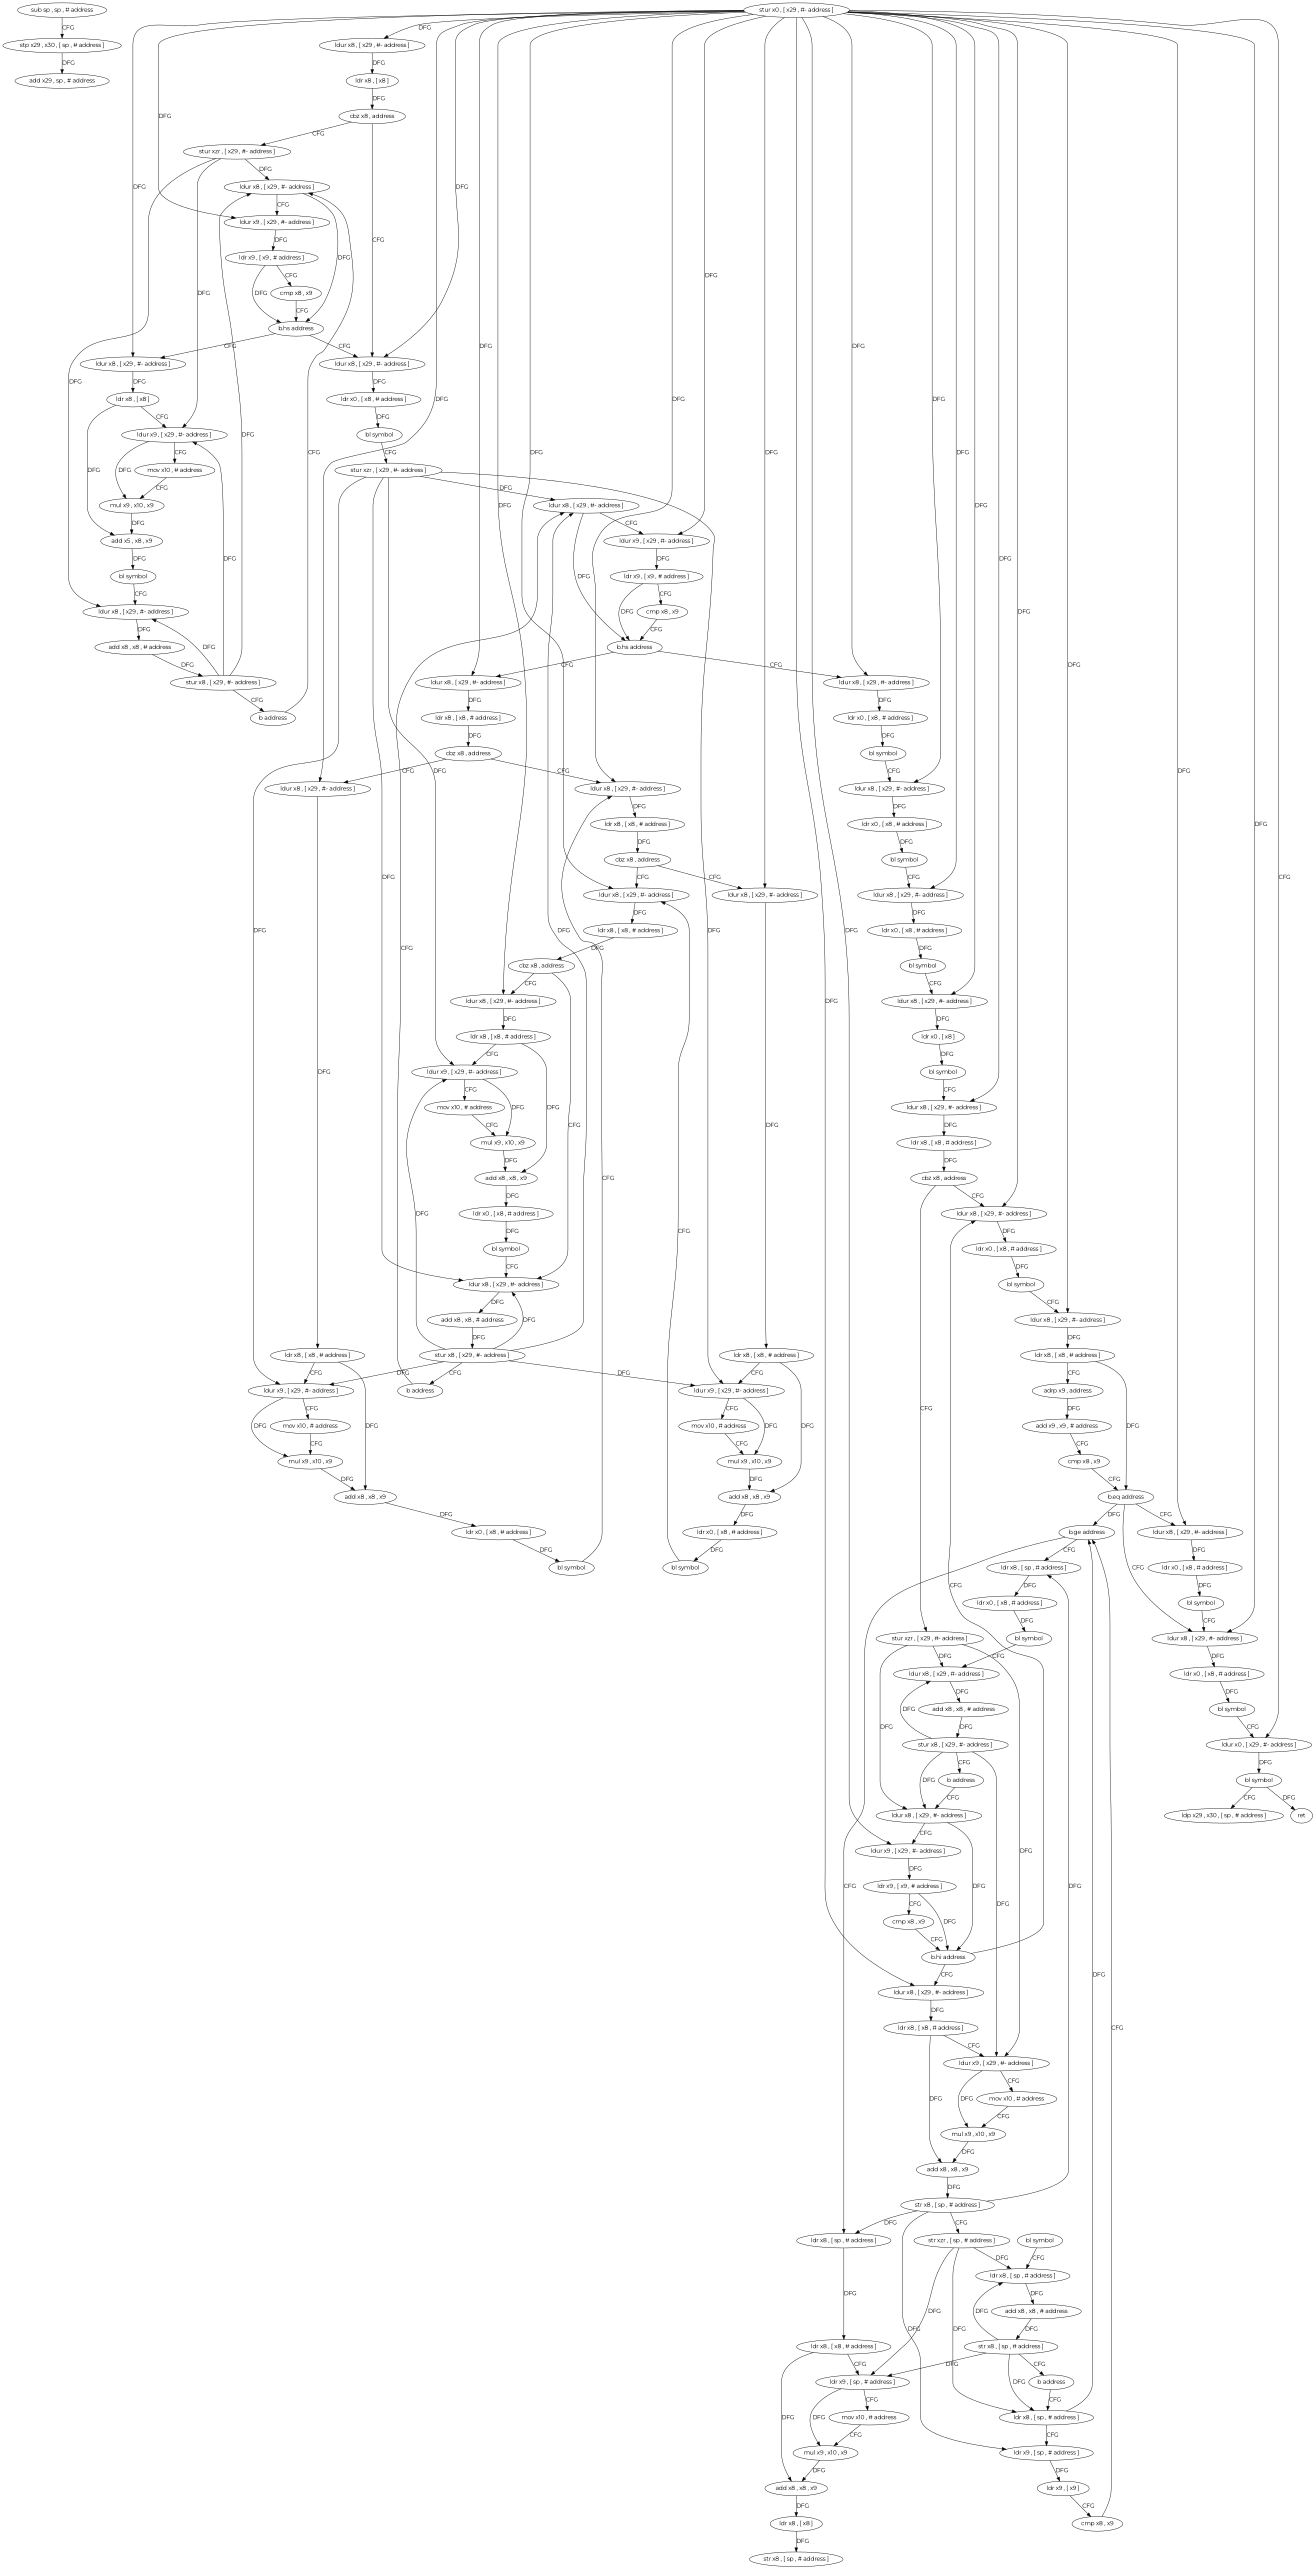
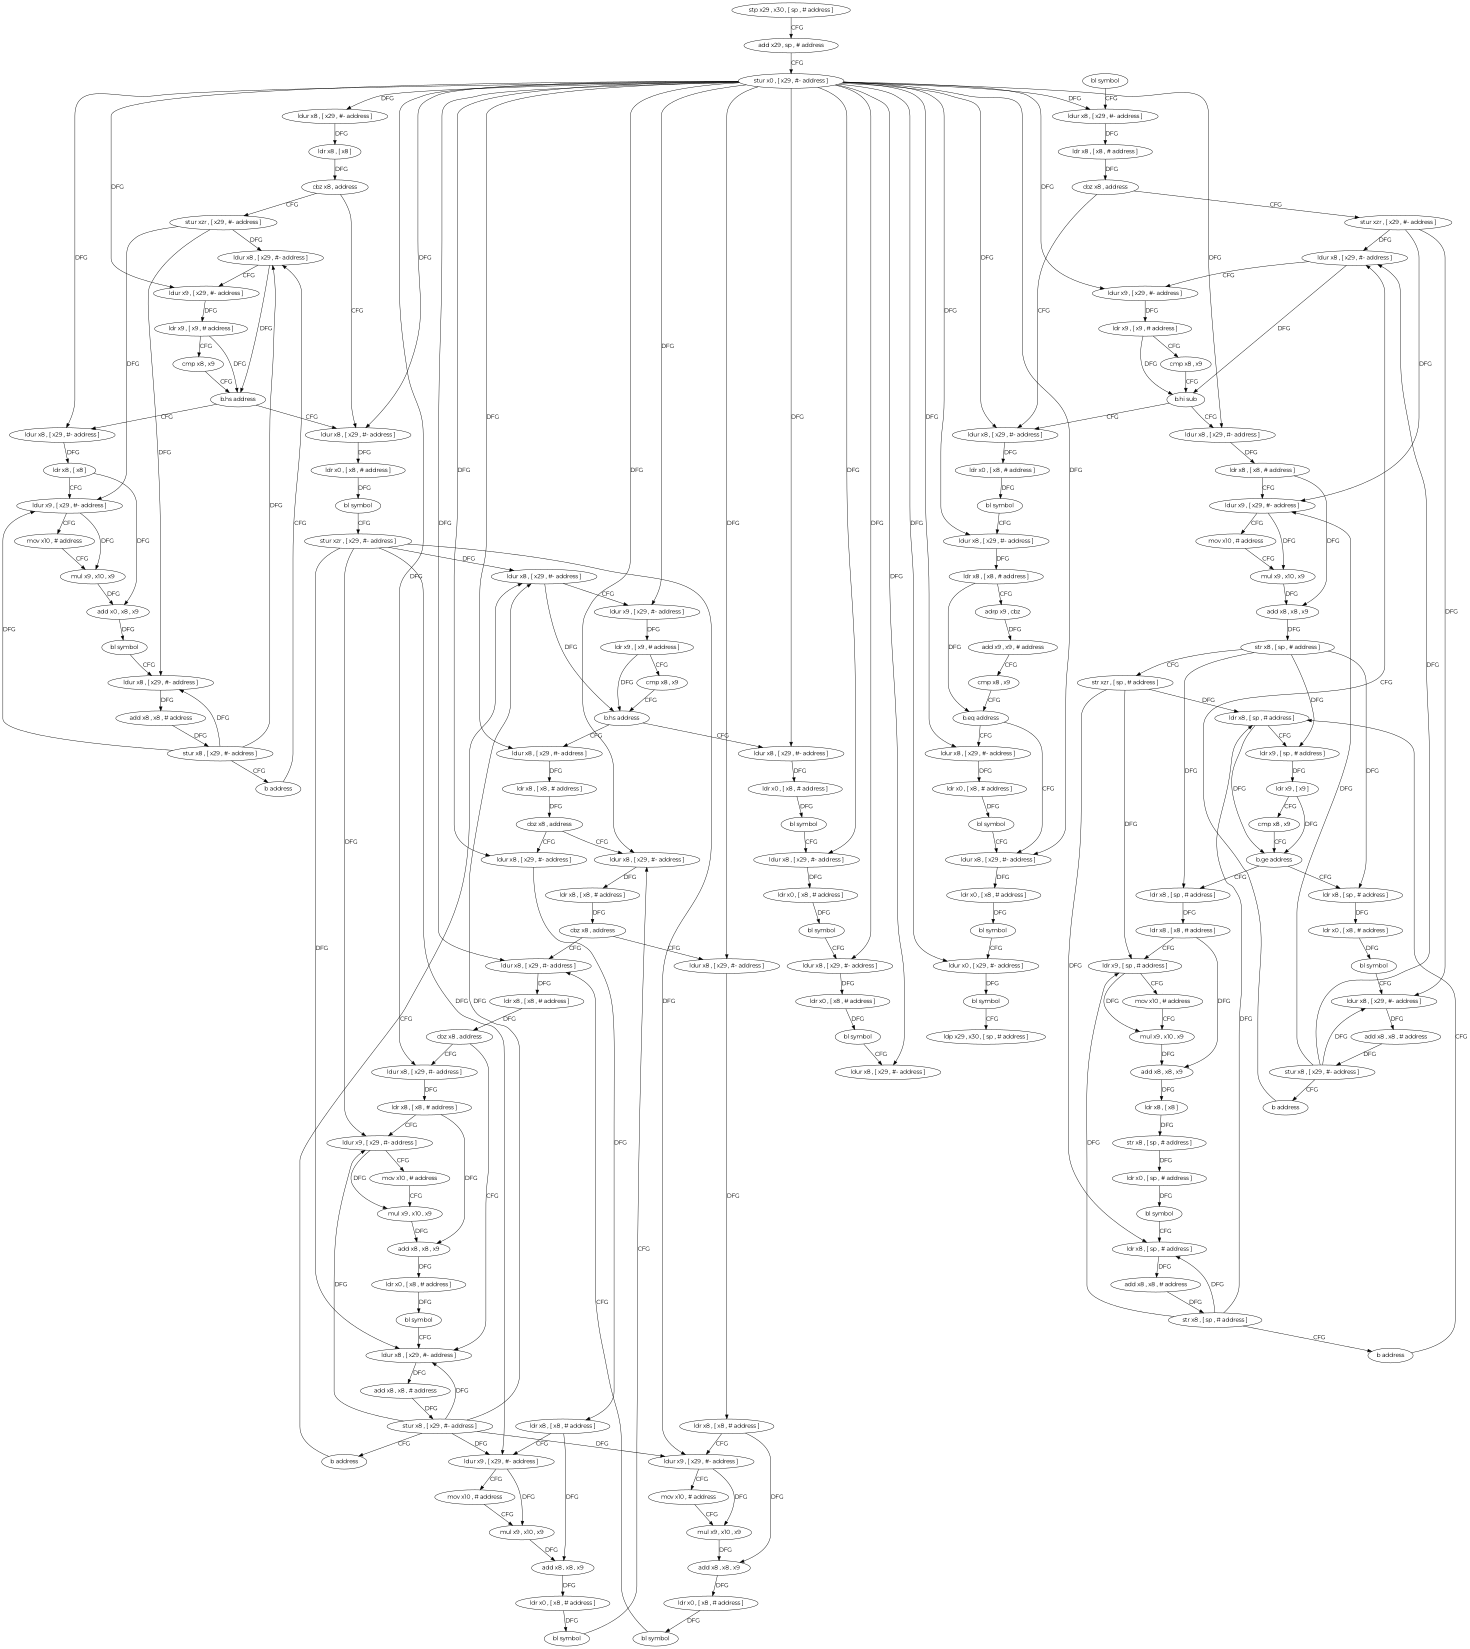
  digraph {
    fontname=Montserrat
    node [fontname=Montserrat]
    edge [fontname=Montserrat]
-   n1 [label="sub sp , sp , # address"]
    n2 [label="stp x29 , x30 , [ sp , # address ]"]
    n3 [label="add x29 , sp , # address"]
    n4 [label="stur x0 , [ x29 , #- address ]"]
    n5 [label="ldur x8 , [ x29 , #- address ]"]
    n6 [label="ldur x8 , [ x29 , #- address ]"]
    n7 [label="ldur x8 , [ x29 , #- address ]"]
    n8 [label="ldur x8 , [ x29 , #- address ]"]
    n9 [label="ldur x8 , [ x29 , #- address ]"]
    n10 [label="ldur x8 , [ x29 , #- address ]"]
    n11 [label="ldur x8 , [ x29 , #- address ]"]
    n12 [label="ldur x8 , [ x29 , #- address ]"]
    n13 [label="ldur x8 , [ x29 , #- address ]"]
    n14 [label="ldur x8 , [ x29 , #- address ]"]
    n15 [label="ldur x8 , [ x29 , #- address ]"]
    n16 [label="ldur x8 , [ x29 , #- address ]"]
    n17 [label="ldur x8 , [ x29 , #- address ]"]
    n18 [label="ldur x8 , [ x29 , #- address ]"]
    n19 [label="ldur x8 , [ x29 , #- address ]"]
    n20 [label="ldur x8 , [ x29 , #- address ]"]
    n21 [label="ldur x8 , [ x29 , #- address ]"]
    n22 [label="ldur x9 , [ x29 , #- address ]"]
    n23 [label="ldur x0 , [ x29 , #- address ]"]
    n24 [label="ldur x8 , [ x29 , #- address ]"]
    n25 [label="ldur x8 , [ x29 , #- address ]"]
    n26 [label="ldur x9 , [ x29 , #- address ]"]
    n27 [label="ldur x9 , [ x29 , #- address ]"]
    n28 [label="ldr x8 , [ x8 ]"]
    n29 [label="ldr x0 , [ x8 , # address ]"]
    n30 [label="ldr x0 , [ x8 , # address ]"]
    n31 [label="ldr x0 , [ x8 , # address ]"]
    n32 [label="ldr x0 , [ x8 , # address ]"]
-   n33 [label="ldr x0 , [ x8 ]"]
    n34 [label="ldr x8 , [ x8 , # address ]"]
    n35 [label="ldr x0 , [ x8 , # address ]"]
    n36 [label="ldr x8 , [ x8 , # address ]"]
    n37 [label="ldr x8 , [ x8 , # address ]"]
    n38 [label="ldr x8 , [ x8 , # address ]"]
    n39 [label="ldr x8 , [ x8 ]"]
    n40 [label="ldr x8 , [ x8 , # address ]"]
    n41 [label="ldr x0 , [ x8 , # address ]"]
    n42 [label="ldr x0 , [ x8 , # address ]"]
    n43 [label="ldr x8 , [ x8 , # address ]"]
    n44 [label="ldr x8 , [ x8 , # address ]"]
    n45 [label="ldr x9 , [ x9 , # address ]"]
    n46 [label="bl symbol"]
    n47 [label="ldr x8 , [ x8 , # address ]"]
    n48 [label="ldr x8 , [ x8 , # address ]"]
    n49 [label="ldr x9 , [ x9 , # address ]"]
    n50 [label="ldr x9 , [ x9 , # address ]"]
    n51 [label="cbz x8 , address"]
    n52 [label="stur xzr , [ x29 , #- address ]"]
    n53 [label="ldur x8 , [ x29 , #- address ]"]
    n54 [label="ldur x9 , [ x29 , #- address ]"]
    n55 [label="ldur x8 , [ x29 , #- address ]"]
    n56 [label="bl symbol"]
    n57 [label="b.hs address"]
    n58 [label="mov x10 , # address"]
    n59 [label="mul x9 , x10 , x9"]
    n60 [label="add x8 , x8 , # address"]
    n61 [label="stur xzr , [ x29 , #- address ]"]
    n62 [label="ldur x8 , [ x29 , #- address ]"]
    n63 [label="ldur x9 , [ x29 , #- address ]"]
    n64 [label="ldur x8 , [ x29 , #- address ]"]
    n65 [label="ldur x9 , [ x29 , #- address ]"]
    n66 [label="ldur x9 , [ x29 , #- address ]"]
    n67 [label="b.hs address"]
    n68 [label="mov x10 , # address"]
    n69 [label="mul x9 , x10 , x9"]
    n70 [label="add x8 , x8 , # address"]
    n71 [label="mov x10 , # address"]
    n72 [label="mul x9 , x10 , x9"]
    n73 [label="mov x10 , # address"]
    n74 [label="mul x9 , x10 , x9"]
    n75 [label="bl symbol"]
    n76 [label="bl symbol"]
    n77 [label="bl symbol"]
    n78 [label="bl symbol"]
    n79 [label="cbz x8 , address"]
    n80 [label="stur xzr , [ x29 , #- address ]"]
    n81 [label="ldur x8 , [ x29 , #- address ]"]
    n82 [label="ldur x9 , [ x29 , #- address ]"]
    n83 [label="ldur x8 , [ x29 , #- address ]"]
    n84 [label="bl symbol"]
-   n85 [label="b.hi address"]
+   n85 [label="b.hi sub"]
    n86 [label="mov x10 , # address"]
    n87 [label="mul x9 , x10 , x9"]
    n88 [label="add x8 , x8 , # address"]
    n89 [label="cbz x8 , address"]
    n90 [label="cbz x8 , address"]
    n91 [label="add x8 , x8 , x9"]
-   n92 [label="add x5 , x8 , x9"]
+   n92 [label="add x0 , x8 , x9"]
    n93 [label="bl symbol"]
    n94 [label="stur x8 , [ x29 , #- address ]"]
    n95 [label="b address"]
-   n96 [label="adrp x9 , address"]
+   n96 [label="adrp x9 , cbz"]
    n97 [label="b.eq address"]
    n98 [label="add x9 , x9 , # address"]
    n99 [label="cmp x8 , x9"]
    n100 [label="bl symbol"]
    n101 [label="bl symbol"]
    n102 [label="cbz x8 , address"]
    n103 [label="add x8 , x8 , x9"]
    n104 [label="ldr x0 , [ x8 , # address ]"]
    n105 [label="bl symbol"]
    n106 [label="cmp x8 , x9"]
    n107 [label="ldp x29 , x30 , [ sp , # address ]"]
-   n108 [label=ret]
    n109 [label="add x8 , x8 , x9"]
    n110 [label="str x8 , [ sp , # address ]"]
    n111 [label="str xzr , [ sp , # address ]"]
    n112 [label="ldr x8 , [ sp , # address ]"]
    n113 [label="ldr x8 , [ sp , # address ]"]
    n114 [label="ldr x9 , [ sp , # address ]"]
    n115 [label="ldr x8 , [ sp , # address ]"]
    n116 [label="ldr x9 , [ sp , # address ]"]
    n117 [label="ldr x8 , [ sp , # address ]"]
    n118 [label="ldr x0 , [ x8 , # address ]"]
    n119 [label="ldr x8 , [ x8 , # address ]"]
    n120 [label="ldr x9 , [ x9 ]"]
    n121 [label="b.ge address"]
    n122 [label="mov x10 , # address"]
    n123 [label="mul x9 , x10 , x9"]
    n124 [label="add x8 , x8 , # address"]
    n125 [label="stur x8 , [ x29 , #- address ]"]
    n126 [label="add x8 , x8 , x9"]
    n127 [label="ldr x0 , [ x8 , # address ]"]
    n128 [label="bl symbol"]
    n129 [label="bl symbol"]
    n130 [label="stur x8 , [ x29 , #- address ]"]
    n131 [label="b address"]
    n132 [label="add x8 , x8 , x9"]
    n133 [label="ldr x8 , [ x8 ]"]
    n134 [label="str x8 , [ sp , # address ]"]
+   n135 [label="ldr x0 , [ sp , # address ]"]
    n136 [label="bl symbol"]
    n137 [label="str x8 , [ sp , # address ]"]
    n138 [label="b address"]
    n139 [label="b address"]
    n140 [label="ldr x0 , [ x8 , # address ]"]
    n141 [label="bl symbol"]
    n142 [label="cmp x8 , x9"]
    n143 [label="cmp x8 , x9"]
    n144 [label="cmp x8 , x9"]
-   n1 -> n2 [label=CFG]
-   n2 -> n3 [label=DFG]
+   n2 -> n3 [label=CFG]
+   n3 -> n4 [label=CFG]
    n4 -> n5 [label=DFG]
    n4 -> n6 [label=DFG]
    n4 -> n7 [label=DFG]
    n4 -> n8 [label=DFG]
    n4 -> n9 [label=DFG]
    n4 -> n10 [label=DFG]
    n4 -> n11 [label=DFG]
    n4 -> n12 [label=DFG]
    n4 -> n13 [label=DFG]
    n4 -> n14 [label=DFG]
    n4 -> n15 [label=DFG]
    n4 -> n16 [label=DFG]
    n4 -> n17 [label=DFG]
    n4 -> n18 [label=DFG]
    n4 -> n19 [label=DFG]
    n4 -> n20 [label=DFG]
    n4 -> n21 [label=DFG]
    n4 -> n22 [label=DFG]
-   n4 -> n23 [label=CFG]
+   n4 -> n23 [label=DFG]
    n4 -> n24 [label=DFG]
    n4 -> n25 [label=DFG]
    n4 -> n26 [label=DFG]
    n4 -> n27 [label=DFG]
    n5 -> n28 [label=DFG]
    n6 -> n29 [label=DFG]
    n7 -> n30 [label=DFG]
    n8 -> n31 [label=DFG]
    n9 -> n32 [label=DFG]
-   n10 -> n33 [label=DFG]
    n11 -> n34 [label=DFG]
    n12 -> n35 [label=DFG]
    n13 -> n36 [label=DFG]
    n14 -> n37 [label=DFG]
    n15 -> n38 [label=DFG]
    n16 -> n39 [label=DFG]
    n17 -> n40 [label=DFG]
    n18 -> n41 [label=DFG]
    n19 -> n42 [label=DFG]
    n20 -> n43 [label=DFG]
    n21 -> n44 [label=DFG]
    n22 -> n45 [label=DFG]
    n23 -> n46 [label=DFG]
    n24 -> n47 [label=DFG]
    n25 -> n48 [label=DFG]
    n26 -> n49 [label=DFG]
    n27 -> n50 [label=DFG]
    n28 -> n51 [label=DFG]
    n29 -> n56 [label=DFG]
    n30 -> n75 [label=DFG]
    n31 -> n76 [label=DFG]
    n32 -> n77 [label=DFG]
-   n33 -> n78 [label=DFG]
    n34 -> n79 [label=DFG]
    n35 -> n84 [label=DFG]
    n36 -> n89 [label=DFG]
    n37 -> n90 [label=DFG]
    n38 -> n63 [label=CFG]
    n38 -> n91 [label=DFG]
    n39 -> n54 [label=CFG]
    n39 -> n92 [label=DFG]
    n40 -> n96 [label=CFG]
    n40 -> n97 [label=DFG]
    n41 -> n100 [label=DFG]
    n42 -> n101 [label=DFG]
    n43 -> n102 [label=DFG]
    n44 -> n65 [label=CFG]
    n44 -> n103 [label=DFG]
    n45 -> n57 [label=DFG]
    n45 -> n106 [label=CFG]
    n46 -> n107 [label=CFG]
-   n46 -> n108 [label=DFG]
    n47 -> n82 [label=CFG]
    n47 -> n109 [label=DFG]
    n48 -> n66 [label=CFG]
    n48 -> n126 [label=DFG]
    n49 -> n85 [label=DFG]
    n49 -> n142 [label=CFG]
    n50 -> n67 [label=DFG]
    n50 -> n144 [label=CFG]
    n51 -> n6 [label=CFG]
    n51 -> n52 [label=CFG]
    n52 -> n53 [label=DFG]
    n52 -> n54 [label=DFG]
    n52 -> n55 [label=DFG]
    n53 -> n22 [label=CFG]
    n53 -> n57 [label=DFG]
    n54 -> n58 [label=CFG]
    n54 -> n59 [label=DFG]
    n55 -> n60 [label=DFG]
    n56 -> n61 [label=CFG]
    n57 -> n6 [label=CFG]
    n57 -> n16 [label=CFG]
    n58 -> n59 [label=CFG]
    n59 -> n92 [label=DFG]
    n60 -> n94 [label=DFG]
    n61 -> n62 [label=DFG]
    n61 -> n63 [label=DFG]
    n61 -> n64 [label=DFG]
    n61 -> n65 [label=DFG]
    n61 -> n66 [label=DFG]
    n62 -> n27 [label=CFG]
    n62 -> n67 [label=DFG]
    n63 -> n68 [label=CFG]
    n63 -> n69 [label=DFG]
    n64 -> n70 [label=DFG]
    n65 -> n71 [label=CFG]
    n65 -> n72 [label=DFG]
    n66 -> n73 [label=CFG]
    n66 -> n74 [label=DFG]
    n67 -> n7 [label=CFG]
    n67 -> n13 [label=CFG]
    n68 -> n69 [label=CFG]
    n69 -> n91 [label=DFG]
    n70 -> n125 [label=DFG]
    n71 -> n72 [label=CFG]
    n72 -> n103 [label=DFG]
    n73 -> n74 [label=CFG]
    n74 -> n126 [label=DFG]
    n75 -> n8 [label=CFG]
    n76 -> n9 [label=CFG]
    n77 -> n10 [label=CFG]
    n78 -> n11 [label=CFG]
    n79 -> n12 [label=CFG]
    n79 -> n80 [label=CFG]
    n80 -> n81 [label=DFG]
    n80 -> n82 [label=DFG]
    n80 -> n83 [label=DFG]
    n81 -> n26 [label=CFG]
    n81 -> n85 [label=DFG]
    n82 -> n86 [label=CFG]
    n82 -> n87 [label=DFG]
    n83 -> n88 [label=DFG]
    n84 -> n17 [label=CFG]
    n85 -> n12 [label=CFG]
    n85 -> n24 [label=CFG]
    n86 -> n87 [label=CFG]
    n87 -> n109 [label=DFG]
    n88 -> n130 [label=DFG]
    n89 -> n14 [label=CFG]
    n89 -> n15 [label=CFG]
    n90 -> n20 [label=CFG]
    n90 -> n21 [label=CFG]
    n91 -> n104 [label=DFG]
    n92 -> n93 [label=DFG]
    n93 -> n55 [label=CFG]
    n94 -> n53 [label=DFG]
    n94 -> n54 [label=DFG]
    n94 -> n55 [label=DFG]
    n94 -> n95 [label=CFG]
    n95 -> n53 [label=CFG]
    n96 -> n98 [label=DFG]
    n97 -> n18 [label=CFG]
    n97 -> n19 [label=CFG]
    n98 -> n99 [label=CFG]
    n99 -> n97 [label=CFG]
    n100 -> n23 [label=CFG]
    n101 -> n18 [label=CFG]
    n102 -> n25 [label=CFG]
    n102 -> n64 [label=CFG]
    n103 -> n127 [label=DFG]
    n104 -> n105 [label=DFG]
    n105 -> n14 [label=CFG]
    n106 -> n57 [label=CFG]
    n109 -> n110 [label=DFG]
    n110 -> n111 [label=CFG]
    n110 -> n112 [label=DFG]
    n110 -> n113 [label=DFG]
    n110 -> n114 [label=DFG]
    n111 -> n115 [label=DFG]
    n111 -> n116 [label=DFG]
    n111 -> n117 [label=DFG]
    n112 -> n118 [label=DFG]
    n113 -> n119 [label=DFG]
    n114 -> n120 [label=DFG]
    n115 -> n114 [label=CFG]
    n115 -> n121 [label=DFG]
    n116 -> n122 [label=CFG]
    n116 -> n123 [label=DFG]
    n117 -> n124 [label=DFG]
    n118 -> n129 [label=DFG]
    n119 -> n116 [label=CFG]
    n119 -> n132 [label=DFG]
-   n97 -> n121 [label=DFG]
+   n120 -> n121 [label=DFG]
    n120 -> n143 [label=CFG]
    n121 -> n112 [label=CFG]
    n121 -> n113 [label=CFG]
    n122 -> n123 [label=CFG]
    n123 -> n132 [label=DFG]
    n124 -> n137 [label=DFG]
    n125 -> n62 [label=DFG]
    n125 -> n63 [label=DFG]
    n125 -> n64 [label=DFG]
    n125 -> n65 [label=DFG]
    n125 -> n66 [label=DFG]
    n125 -> n139 [label=CFG]
    n126 -> n140 [label=DFG]
    n127 -> n128 [label=DFG]
    n128 -> n20 [label=CFG]
    n129 -> n83 [label=CFG]
    n130 -> n81 [label=DFG]
    n130 -> n82 [label=DFG]
    n130 -> n83 [label=DFG]
    n130 -> n131 [label=CFG]
    n131 -> n81 [label=CFG]
    n132 -> n133 [label=DFG]
    n133 -> n134 [label=DFG]
+   n134 -> n135 [label=DFG]
+   n135 -> n136 [label=DFG]
    n136 -> n117 [label=CFG]
    n137 -> n115 [label=DFG]
    n137 -> n116 [label=DFG]
    n137 -> n117 [label=DFG]
    n137 -> n138 [label=CFG]
    n138 -> n115 [label=CFG]
    n139 -> n62 [label=CFG]
    n140 -> n141 [label=DFG]
    n141 -> n64 [label=CFG]
    n142 -> n85 [label=CFG]
    n143 -> n121 [label=CFG]
    n144 -> n67 [label=CFG]
  }
